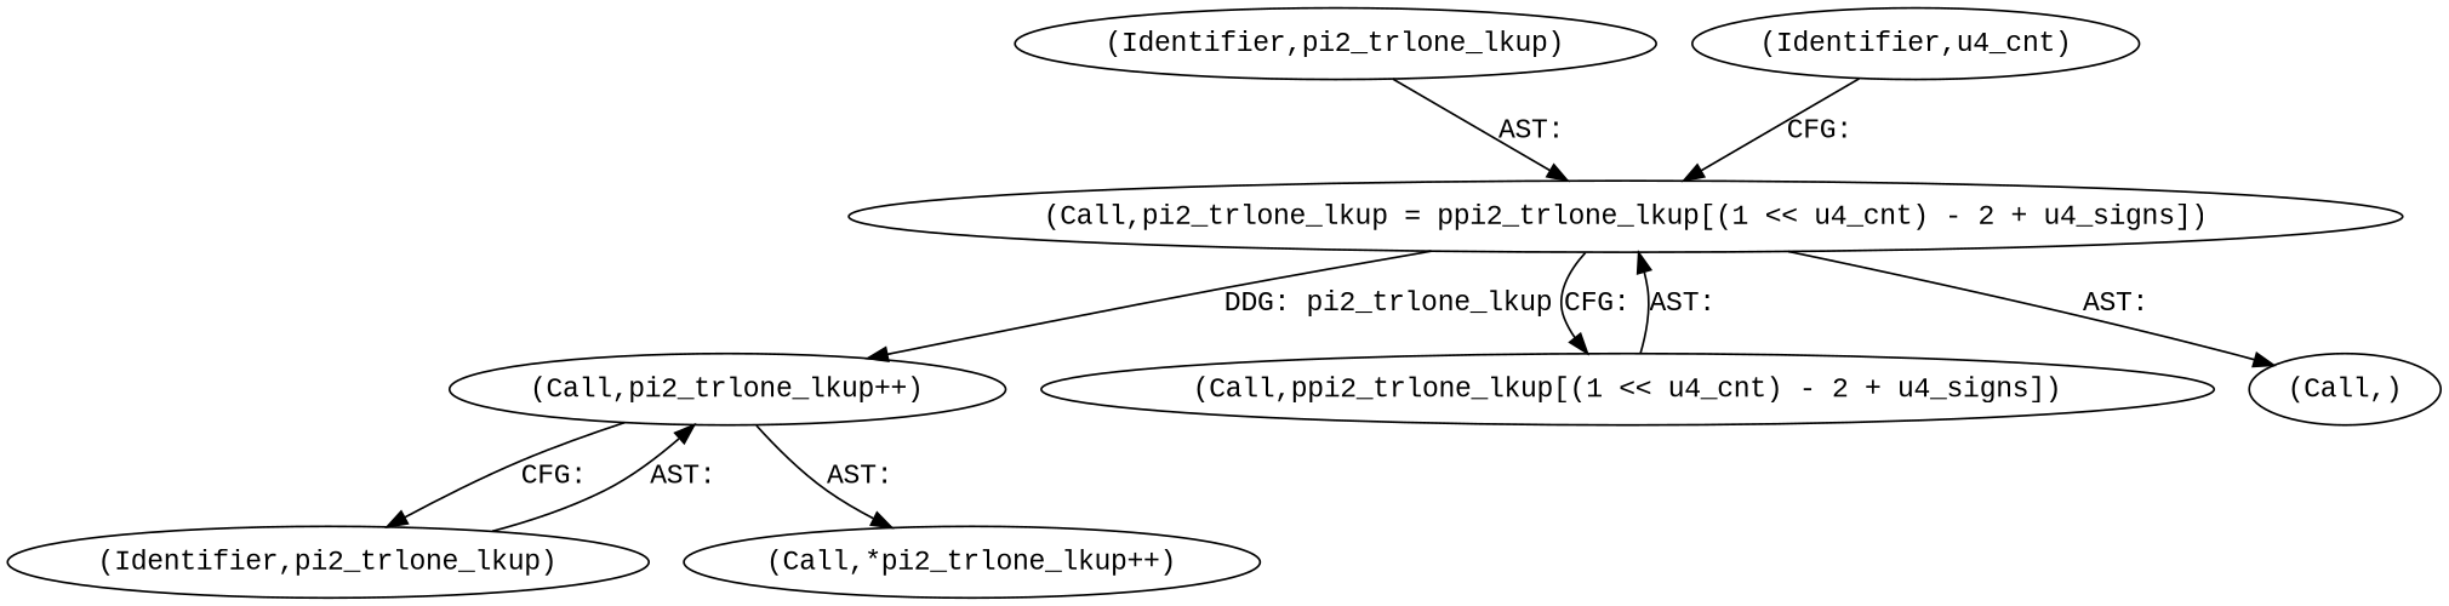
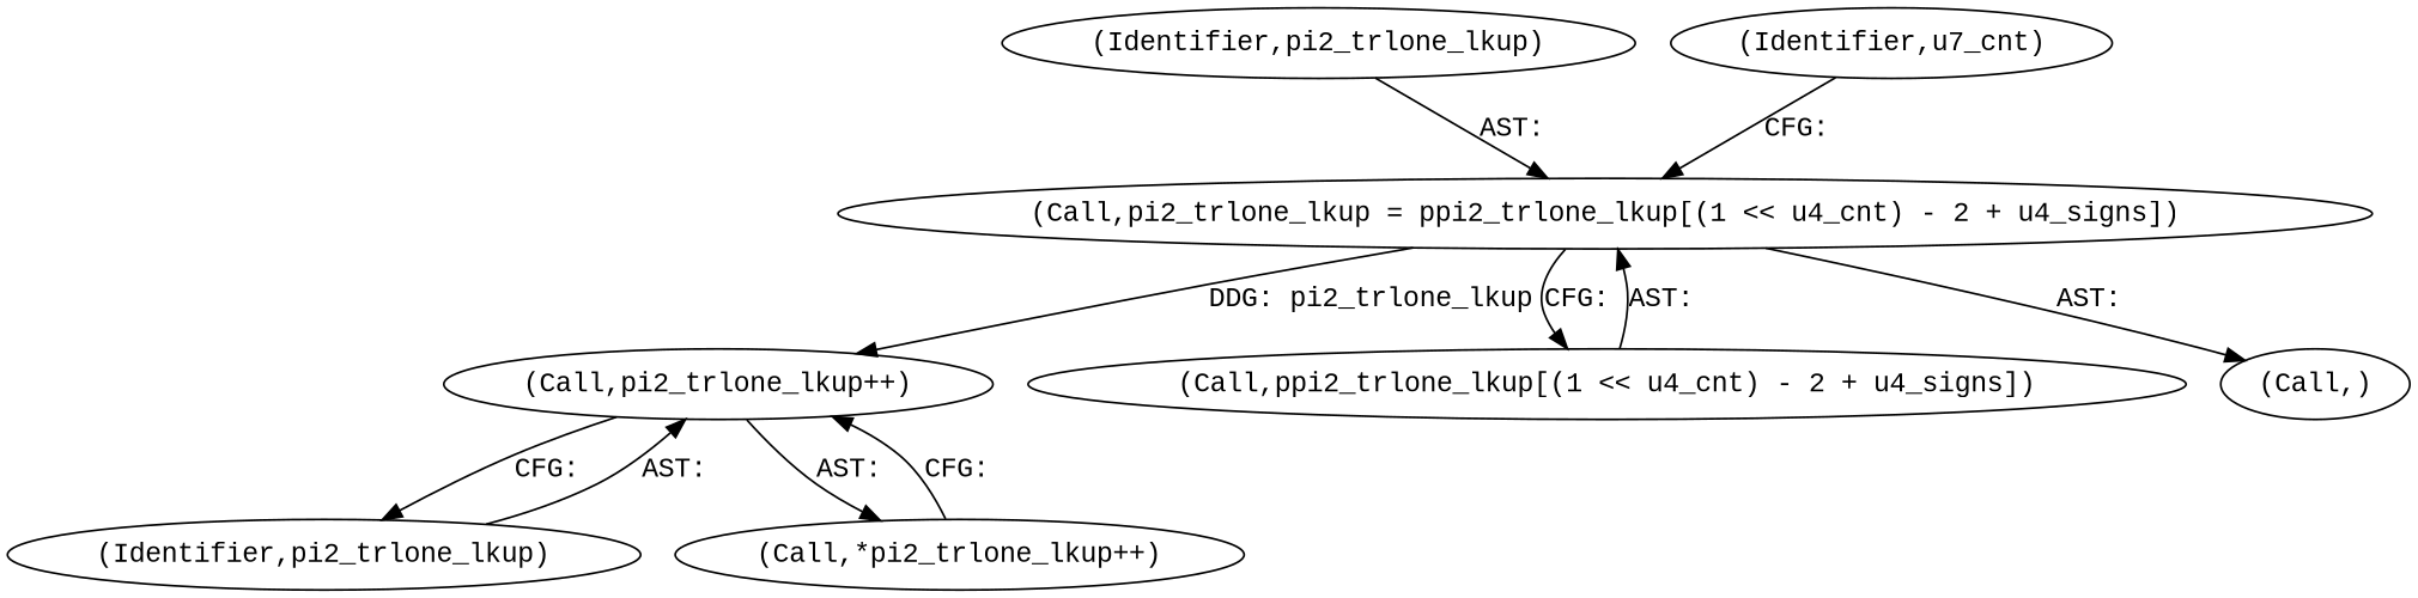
  digraph {
    fontname="Liberation Mono"
    node [fontname="Liberation Mono"]
    edge [fontname="Liberation Mono"]
    n1 [label="(Call,pi2_trlone_lkup = ppi2_trlone_lkup[(1 << u4_cnt) - 2 + u4_signs])"]
    n2 [label="(Call,pi2_trlone_lkup++)"]
    n3 [label="(Call,ppi2_trlone_lkup[(1 << u4_cnt) - 2 + u4_signs])"]
    n4 [label="(Call,)"]
    n5 [label="(Identifier,pi2_trlone_lkup)"]
    n6 [label="(Call,*pi2_trlone_lkup++)"]
    n7 [label="(Identifier,pi2_trlone_lkup)"]
-   n8 [label="(Identifier,u4_cnt)"]
+   n8 [label="(Identifier,u7_cnt)"]
    n1 -> n2 [label="DDG: pi2_trlone_lkup"]
    n1 -> n3 [label="CFG: "]
    n1 -> n4 [label="AST: "]
    n2 -> n5 [label="CFG: "]
    n2 -> n6 [label="AST: "]
    n3 -> n1 [label="AST: "]
    n5 -> n2 [label="AST: "]
+   n6 -> n2 [label="CFG: "]
    n7 -> n1 [label="AST: "]
    n8 -> n1 [label="CFG: "]
  }
